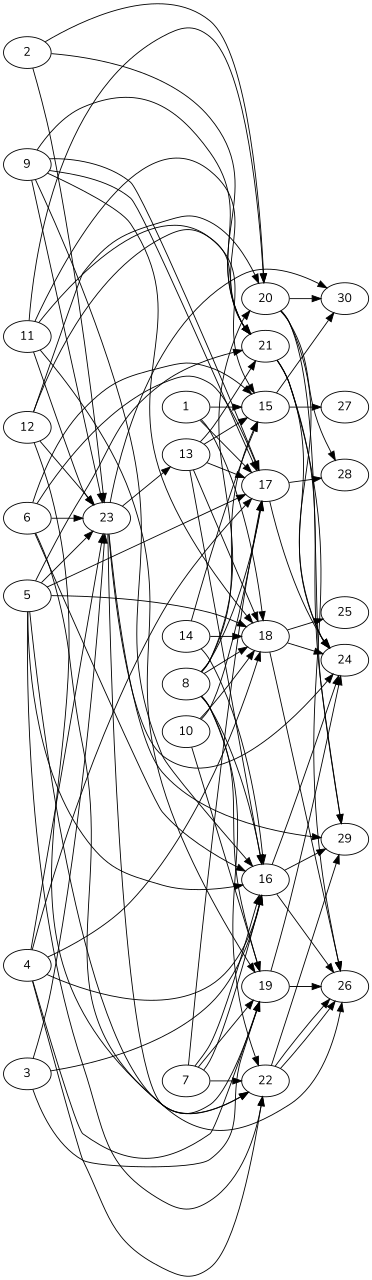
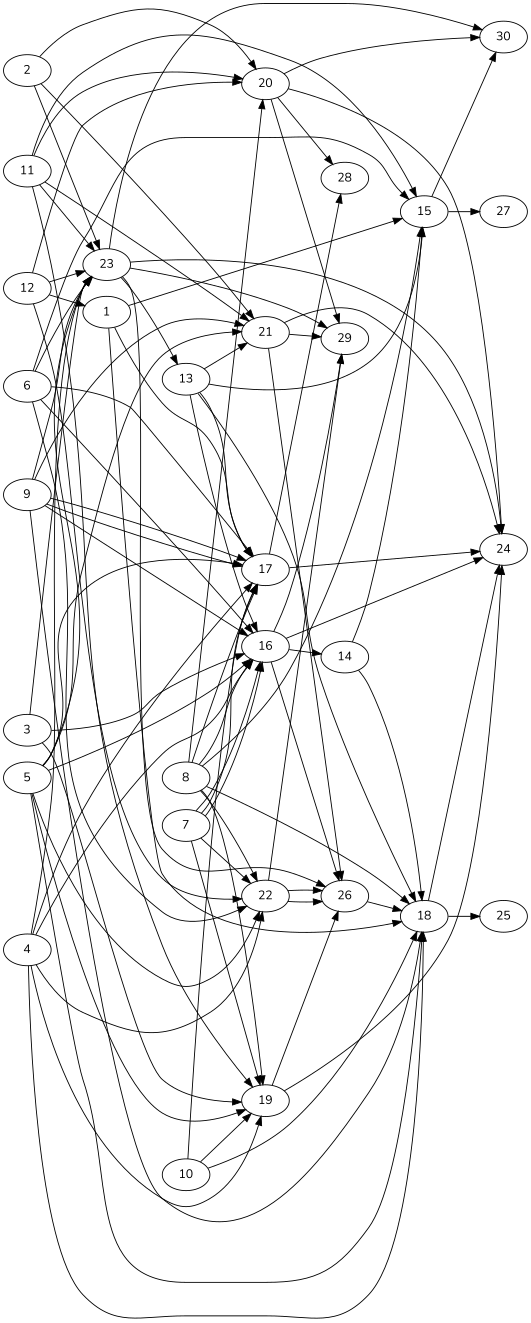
  digraph {
    fontname=Nunito
    rankdir=LR
    node [alpha=0.18 fontname=Nunito]
    edge [fontname=Nunito]
    1 [alpha=0.00 expect_size=45351936]
    15 [alpha=0.13 expect_size=20326400]
    17 [alpha=0.02 expect_size=34619392]
    18 [alpha=0.10 expect_size=29772800]
    27 [alpha=0.12 expect_size=16057344]
    30 [alpha=0.08 expect_size=23968768]
    24 [expect_size=40168448]
    28 [alpha=0.19 expect_size=21335040]
    26 [alpha=0.00 expect_size=29559808]
    25 [alpha=0.05 expect_size=46256128]
    2 [alpha=0.14 expect_size=10463232]
    20 [alpha=0.01 expect_size=33376256]
    21 [alpha=0.08 expect_size=39647232]
    23 [alpha=0.01 expect_size=11814912]
    29 [alpha=0.19 expect_size=45416448]
    13 [alpha=0.12 expect_size=23891968]
    3 [alpha=0.16 expect_size=36887552]
    16 [alpha=0.14 expect_size=41780224]
    19 [alpha=0.11 expect_size=33644544]
    4 [alpha=0.03 expect_size=40380416]
    22 [expect_size=16339968]
    5 [alpha=0.09 expect_size=25667584]
    6 [alpha=0.17 expect_size=27055104]
    7 [expect_size=43000832]
    8 [alpha=0.02 expect_size=41296896]
    9 [alpha=0.20 expect_size=36834304]
    10 [alpha=0.03 expect_size=26295296]
    11 [alpha=0.10 expect_size=37170176]
    12 [expect_size=37403648]
    14 [alpha=0.03 expect_size=13598720]
    1 -> 15
    1 -> 17
    1 -> 18
    15 -> 27
    15 -> 30
    17 -> 24
    17 -> 28
    18 -> 24
-   18 -> 26
+   26 -> 18
    18 -> 25
    2 -> 20
    2 -> 21
    2 -> 23
    20 -> 30
    20 -> 24
    20 -> 28
    20 -> 29
    21 -> 24
    21 -> 26
    21 -> 29
    23 -> 30
    23 -> 24
    23 -> 26
    23 -> 29
    23 -> 13
    13 -> 15
    13 -> 17
    13 -> 18
    13 -> 21
    13 -> 16
    3 -> 23
    3 -> 16
    3 -> 19
    16 -> 24
    16 -> 26
    16 -> 29
    19 -> 24
    19 -> 26
    4 -> 17
    4 -> 18
    4 -> 23
    4 -> 16
    4 -> 19
    4 -> 22
    22 -> 26
    22 -> 26
    22 -> 29
    5 -> 17
    5 -> 18
    5 -> 21
    5 -> 23
    5 -> 16
    5 -> 19
    5 -> 22
    6 -> 15
    6 -> 17
    6 -> 23
    6 -> 16
    6 -> 22
    7 -> 17
    7 -> 16
    7 -> 16
    7 -> 19
    7 -> 22
    8 -> 15
    8 -> 17
    8 -> 18
    8 -> 20
    8 -> 16
    8 -> 19
    8 -> 22
    9 -> 17
    9 -> 17
    9 -> 18
    9 -> 21
    9 -> 23
    9 -> 16
    10 -> 17
    10 -> 18
    10 -> 19
    11 -> 15
    11 -> 20
    11 -> 21
    11 -> 23
    11 -> 19
    12 -> 20
-   12 -> 21
+   12 -> 1
    12 -> 23
    12 -> 22
    14 -> 15
    14 -> 18
-   14 -> 16
+   16 -> 14
  }
